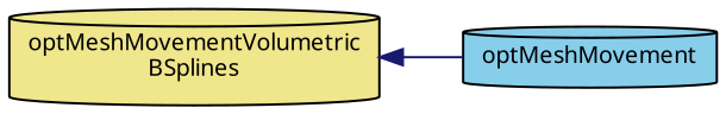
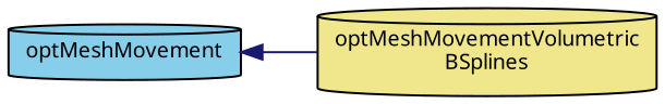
  digraph {
    rankdir=LR
    fontname="Noto Sans"
    node [color=black fontname="Noto Sans" fontsize=10 shape=cylinder style=filled]
    n1 [fillcolor=khaki fontcolor=black height=0.2 label="optMeshMovementVolumetric\lBSplines" width=0.4]
    n2 [height=0.2 label=optMeshMovement width=0.4 fillcolor=skyblue]
-   n1 -> n2 [color=midnightblue dir=back fontname="Noto Sans" fontsize=10 labelfontname=Helvetica labelfontsize=10 style=solid]
+   n2 -> n1 [color=midnightblue dir=back fontname="Noto Sans" fontsize=10 labelfontname=Helvetica labelfontsize=10 style=solid]
  }
